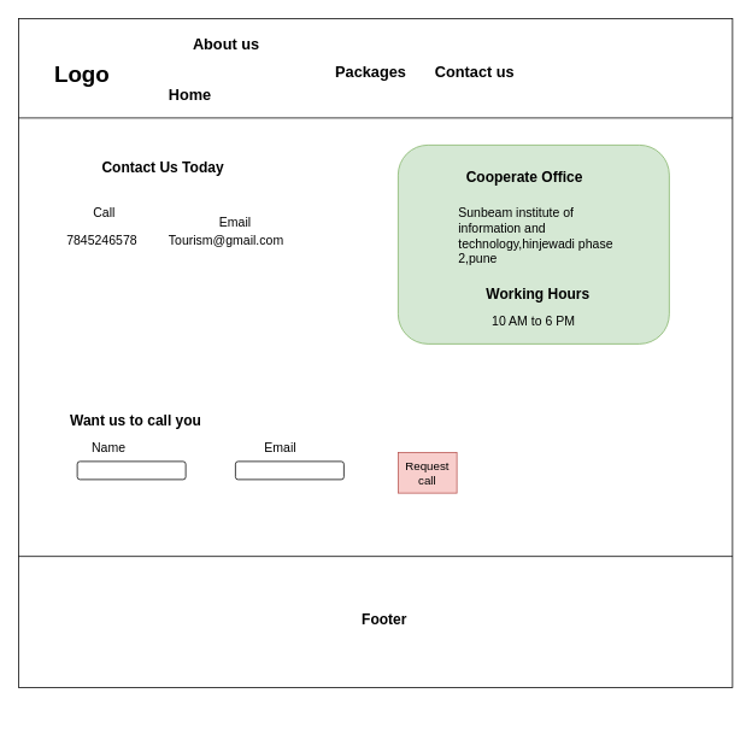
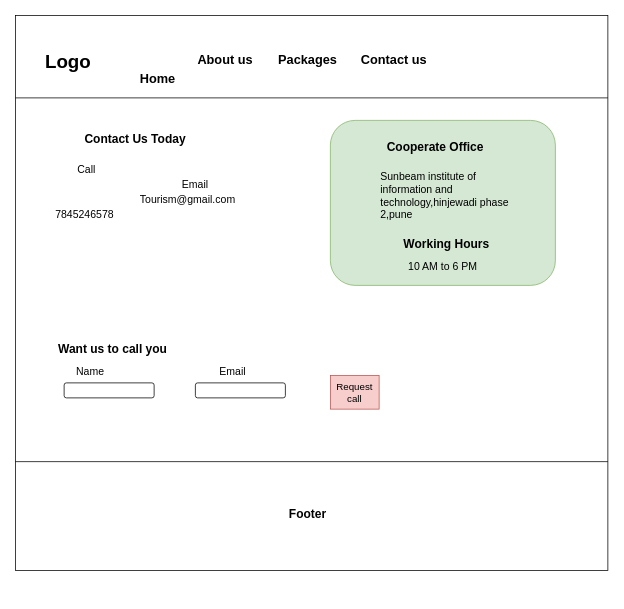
  <mxCell id="0" />
  <mxCell id="1" parent="0" />
  <mxCell id="2" style="edgeStyle=orthogonalEdgeStyle;rounded=0;orthogonalLoop=1;jettySize=auto;html=1;exitX=0.5;exitY=1;exitDx=0;exitDy=0;" parent="1" edge="1"><mxGeometry relative="1" as="geometry"><mxPoint x="395" y="790" as="sourcePoint" /><mxPoint x="395" y="790" as="targetPoint" /></mxGeometry></mxCell>
  <mxCell id="3" value="" style="rounded=0;whiteSpace=wrap;html=1;" parent="1" vertex="1"><mxGeometry x="20" y="20" width="790" height="740" as="geometry" /></mxCell>
  <mxCell id="4" value="" style="endArrow=none;html=1;rounded=0;" parent="1" edge="1"><mxGeometry width="50" height="50" relative="1" as="geometry"><mxPoint x="20" y="130" as="sourcePoint" /><mxPoint x="810" y="130" as="targetPoint" /></mxGeometry></mxCell>
  <mxCell id="5" value="&lt;font style=&quot;font-size: 25px;&quot;&gt;&lt;b&gt;Logo&lt;/b&gt;&lt;/font&gt;" style="text;html=1;align=center;verticalAlign=middle;resizable=0;points=[];autosize=1;strokeColor=none;fillColor=none;" parent="1" vertex="1"><mxGeometry x="50" y="60" width="80" height="40" as="geometry" /></mxCell>
  <mxCell id="6" value="&lt;font style=&quot;font-size: 17px;&quot;&gt;&lt;b&gt;Home&lt;/b&gt;&lt;/font&gt;" style="text;strokeColor=none;align=center;fillColor=none;html=1;verticalAlign=middle;whiteSpace=wrap;rounded=0;" parent="1" vertex="1"><mxGeometry x="180" y="90" width="60" height="30" as="geometry" /></mxCell>
- <mxCell id="7" value="&lt;font style=&quot;font-size: 17px;&quot;&gt;&lt;b&gt;About us&lt;/b&gt;&lt;/font&gt;" style="text;strokeColor=none;align=center;fillColor=none;html=1;verticalAlign=middle;whiteSpace=wrap;rounded=0;" parent="1" vertex="1"><mxGeometry x="210" y="35" width="80" height="30" as="geometry" /></mxCell>
+ <mxCell id="7" value="&lt;font style=&quot;font-size: 17px;&quot;&gt;&lt;b&gt;About us&lt;/b&gt;&lt;/font&gt;" style="text;strokeColor=none;align=center;fillColor=none;html=1;verticalAlign=middle;whiteSpace=wrap;rounded=0;" parent="1" vertex="1"><mxGeometry x="260" y="65" width="80" height="30" as="geometry" /></mxCell>
  <mxCell id="8" value="&lt;font style=&quot;font-size: 17px;&quot;&gt;&lt;b&gt;Packages&lt;/b&gt;&lt;/font&gt;" style="text;strokeColor=none;align=center;fillColor=none;html=1;verticalAlign=middle;whiteSpace=wrap;rounded=0;" parent="1" vertex="1"><mxGeometry x="380" y="65" width="60" height="30" as="geometry" /></mxCell>
  <mxCell id="9" value="&lt;font style=&quot;font-size: 17px;&quot;&gt;&lt;b&gt;Contact us&lt;/b&gt;&lt;/font&gt;" style="text;strokeColor=none;align=center;fillColor=none;html=1;verticalAlign=middle;whiteSpace=wrap;rounded=0;" parent="1" vertex="1"><mxGeometry x="480" y="65" width="90" height="30" as="geometry" /></mxCell>
  <mxCell id="10" value="&lt;font style=&quot;font-size: 16px;&quot;&gt;&lt;b&gt;Contact Us Today&lt;/b&gt;&lt;/font&gt;" style="text;strokeColor=none;align=center;fillColor=none;html=1;verticalAlign=middle;whiteSpace=wrap;rounded=0;" parent="1" vertex="1"><mxGeometry x="110" y="170" width="140" height="30" as="geometry" /></mxCell>
  <mxCell id="11" value="&lt;span style=&quot;font-size: 16px;&quot;&gt;&lt;b&gt;Want us to call you&lt;/b&gt;&lt;/span&gt;" style="text;strokeColor=none;align=center;fillColor=none;html=1;verticalAlign=middle;whiteSpace=wrap;rounded=0;" parent="1" vertex="1"><mxGeometry x="60" y="450" width="180" height="30" as="geometry" /></mxCell>
- <mxCell id="12" value="&lt;font style=&quot;font-size: 16px;&quot;&gt;&lt;b&gt;Footer&lt;/b&gt;&lt;/font&gt;" style="text;strokeColor=none;align=center;fillColor=none;html=1;verticalAlign=middle;whiteSpace=wrap;rounded=0;" parent="1" vertex="1"><mxGeometry x="350" y="670" width="150" height="30" as="geometry" /></mxCell>
+ <mxCell id="12" value="&lt;font style=&quot;font-size: 16px;&quot;&gt;&lt;b&gt;Footer&lt;/b&gt;&lt;/font&gt;" style="text;strokeColor=none;align=center;fillColor=none;html=1;verticalAlign=middle;whiteSpace=wrap;rounded=0;" parent="1" vertex="1"><mxGeometry x="335" y="670" width="150" height="30" as="geometry" /></mxCell>
  <mxCell id="13" value="" style="rounded=1;whiteSpace=wrap;html=1;fillColor=#d5e8d4;strokeColor=#82b366;" parent="1" vertex="1"><mxGeometry x="440" y="160" width="300" height="220" as="geometry" /></mxCell>
  <mxCell id="14" value="&lt;font style=&quot;font-size: 16px;&quot;&gt;&lt;b&gt;Cooperate Office&lt;/b&gt;&lt;/font&gt;" style="text;strokeColor=none;align=center;fillColor=none;html=1;verticalAlign=middle;whiteSpace=wrap;rounded=0;" parent="1" vertex="1"><mxGeometry x="505" y="180" width="150" height="30" as="geometry" /></mxCell>
  <mxCell id="15" value="&lt;div style=&quot;&quot;&gt;&lt;span style=&quot;font-size: 14px; background-color: initial;&quot;&gt;Sunbeam institute of information and technology,hinjewadi phase 2,pune&lt;/span&gt;&lt;/div&gt;" style="text;strokeColor=none;align=left;fillColor=none;html=1;verticalAlign=middle;whiteSpace=wrap;rounded=0;" parent="1" vertex="1"><mxGeometry x="505" y="220" width="190" height="80" as="geometry" /></mxCell>
  <mxCell id="16" value="&lt;font style=&quot;font-size: 16px;&quot;&gt;&lt;b&gt;Working Hours&lt;/b&gt;&lt;/font&gt;" style="text;strokeColor=none;align=center;fillColor=none;html=1;verticalAlign=middle;whiteSpace=wrap;rounded=0;" parent="1" vertex="1"><mxGeometry x="510" y="310" width="170" height="30" as="geometry" /></mxCell>
- <mxCell id="17" value="&lt;font style=&quot;font-size: 14px;&quot;&gt;Call&lt;/font&gt;" style="text;strokeColor=none;align=center;fillColor=none;html=1;verticalAlign=middle;whiteSpace=wrap;rounded=0;" parent="1" vertex="1"><mxGeometry x="85" y="220" width="60" height="30" as="geometry" /></mxCell>
+ <mxCell id="17" value="&lt;font style=&quot;font-size: 14px;&quot;&gt;Call&lt;/font&gt;" style="text;strokeColor=none;align=center;fillColor=none;html=1;verticalAlign=middle;whiteSpace=wrap;rounded=0;" parent="1" vertex="1"><mxGeometry x="85" y="210" width="60" height="30" as="geometry" /></mxCell>
  <mxCell id="18" value="&lt;span style=&quot;font-size: 14px;&quot;&gt;Name&lt;/span&gt;" style="text;strokeColor=none;align=center;fillColor=none;html=1;verticalAlign=middle;whiteSpace=wrap;rounded=0;" parent="1" vertex="1"><mxGeometry x="90" y="480" width="60" height="30" as="geometry" /></mxCell>
- <mxCell id="19" value="&lt;font style=&quot;font-size: 14px;&quot;&gt;7845246578&lt;/font&gt;" style="text;strokeColor=none;align=center;fillColor=none;html=1;verticalAlign=middle;whiteSpace=wrap;rounded=0;" parent="1" vertex="1"><mxGeometry x="65" y="250" width="95" height="30" as="geometry" /></mxCell>
+ <mxCell id="19" value="&lt;font style=&quot;font-size: 14px;&quot;&gt;7845246578&lt;/font&gt;" style="text;strokeColor=none;align=center;fillColor=none;html=1;verticalAlign=middle;whiteSpace=wrap;rounded=0;" parent="1" vertex="1"><mxGeometry x="65" y="270" width="95" height="30" as="geometry" /></mxCell>
  <mxCell id="20" value="&lt;font style=&quot;font-size: 14px;&quot;&gt;Tourism@gmail.com&lt;/font&gt;" style="text;strokeColor=none;align=center;fillColor=none;html=1;verticalAlign=middle;whiteSpace=wrap;rounded=0;" parent="1" vertex="1"><mxGeometry x="185" y="250" width="130" height="30" as="geometry" /></mxCell>
  <mxCell id="21" value="&lt;font style=&quot;font-size: 14px;&quot;&gt;10 AM to 6 PM&lt;/font&gt;" style="text;strokeColor=none;align=center;fillColor=none;html=1;verticalAlign=middle;whiteSpace=wrap;rounded=0;" parent="1" vertex="1"><mxGeometry x="540" y="340" width="100" height="30" as="geometry" /></mxCell>
  <mxCell id="22" value="" style="rounded=1;whiteSpace=wrap;html=1;" parent="1" vertex="1"><mxGeometry x="85" y="510" width="120" height="20" as="geometry" /></mxCell>
  <mxCell id="23" value="&lt;font style=&quot;font-size: 14px;&quot;&gt;Email&lt;/font&gt;" style="text;strokeColor=none;align=center;fillColor=none;html=1;verticalAlign=middle;whiteSpace=wrap;rounded=0;" parent="1" vertex="1"><mxGeometry x="230" y="230" width="60" height="30" as="geometry" /></mxCell>
  <mxCell id="24" value="&lt;span style=&quot;font-size: 14px;&quot;&gt;Email&lt;/span&gt;" style="text;strokeColor=none;align=center;fillColor=none;html=1;verticalAlign=middle;whiteSpace=wrap;rounded=0;" parent="1" vertex="1"><mxGeometry x="280" y="480" width="60" height="30" as="geometry" /></mxCell>
  <mxCell id="25" value="" style="rounded=1;whiteSpace=wrap;html=1;" parent="1" vertex="1"><mxGeometry x="260" y="510" width="120" height="20" as="geometry" /></mxCell>
  <mxCell id="26" value="&lt;font style=&quot;font-size: 13px;&quot;&gt;Request call&lt;/font&gt;" style="text;strokeColor=#b85450;align=center;fillColor=#f8cecc;html=1;verticalAlign=middle;whiteSpace=wrap;rounded=0;" parent="1" vertex="1"><mxGeometry x="440" y="500" width="65" height="45" as="geometry" /></mxCell>
  <mxCell id="27" value="" style="endArrow=none;html=1;rounded=0;" parent="1" edge="1"><mxGeometry width="50" height="50" relative="1" as="geometry"><mxPoint x="20" y="615" as="sourcePoint" /><mxPoint x="810" y="615" as="targetPoint" /></mxGeometry></mxCell>
  <mxCell id="28" style="edgeStyle=orthogonalEdgeStyle;rounded=0;orthogonalLoop=1;jettySize=auto;html=1;exitX=0.5;exitY=1;exitDx=0;exitDy=0;" parent="1" source="3" target="3" edge="1"><mxGeometry relative="1" as="geometry" /></mxCell>
